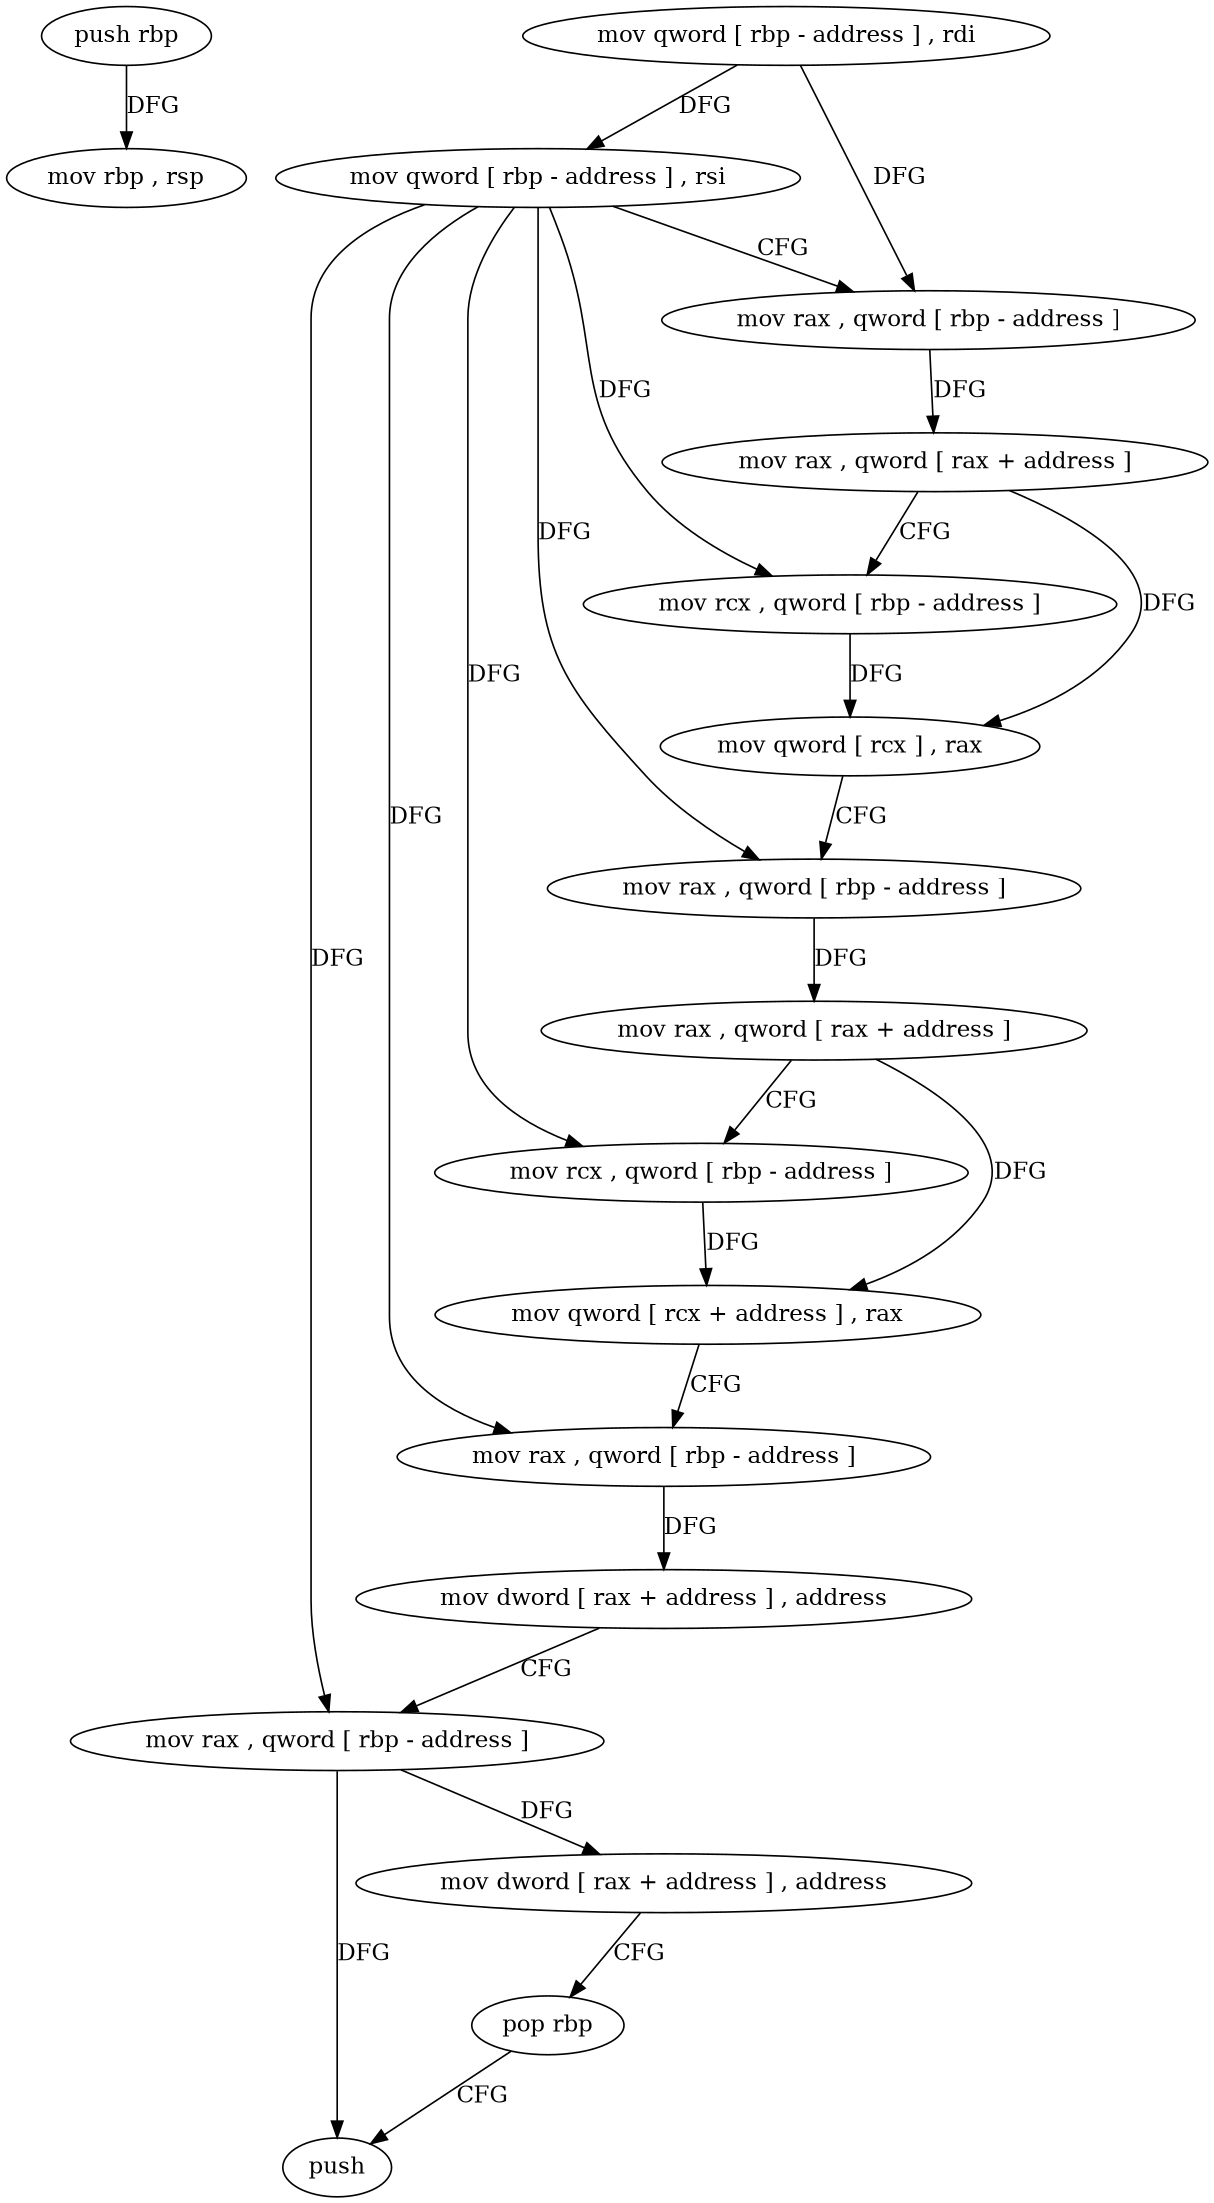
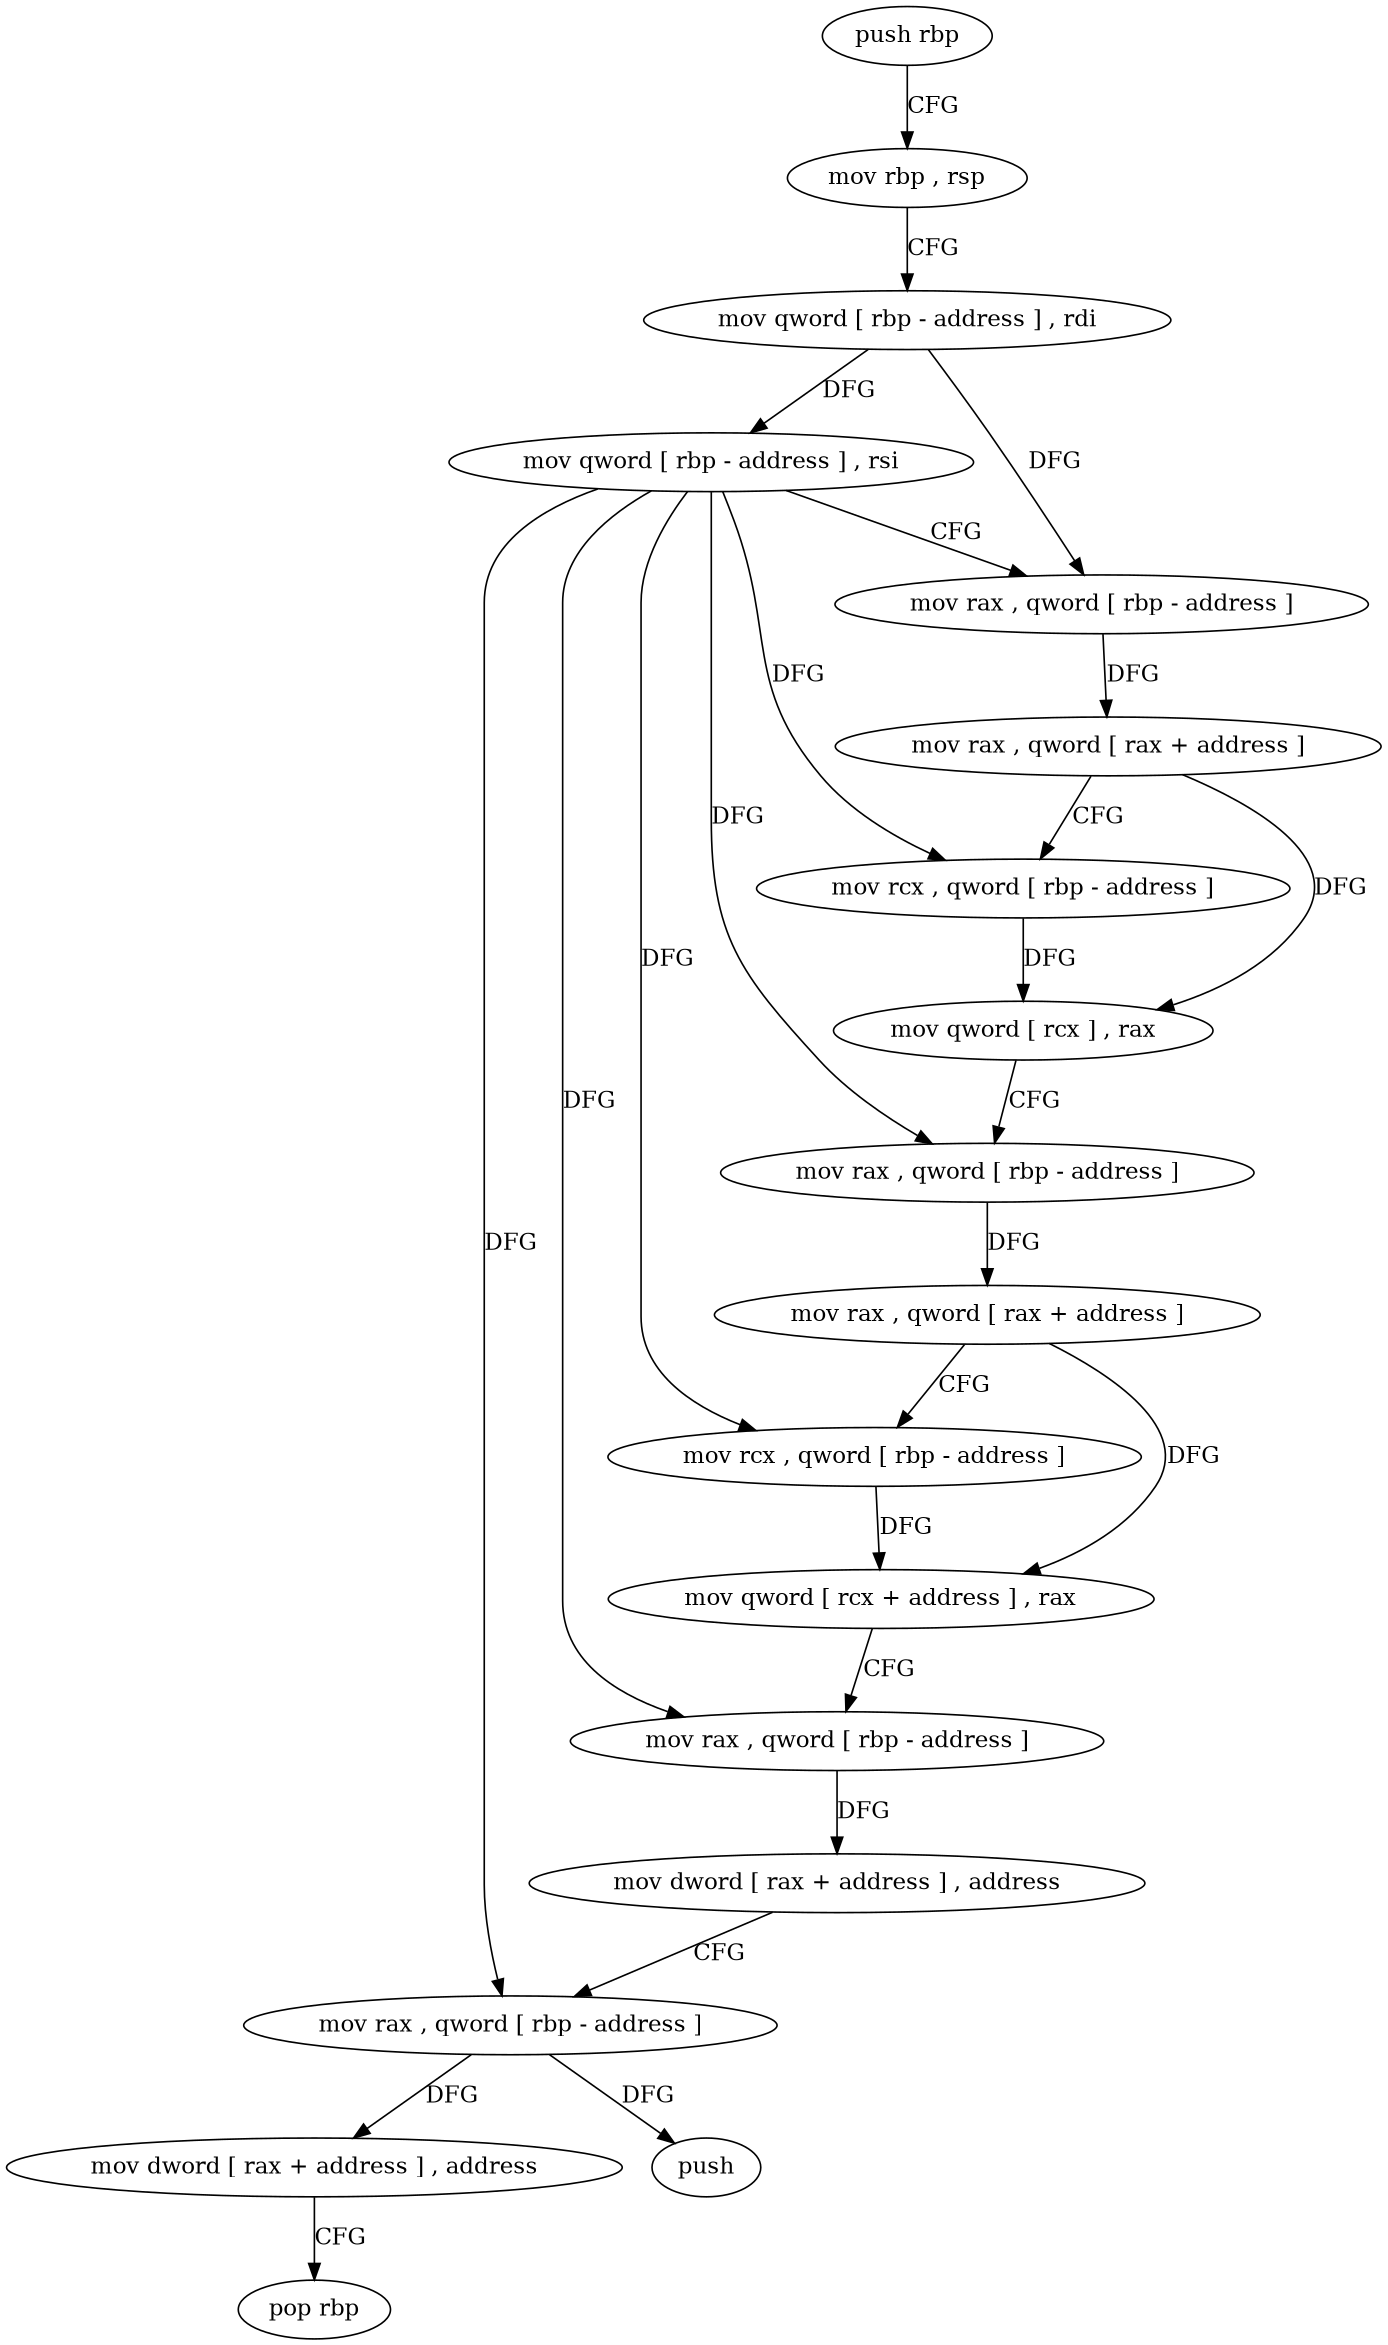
  digraph {
    n1 [label="push rbp"]
    n2 [label="mov rbp , rsp"]
    n3 [label="mov qword [ rbp - address ] , rdi"]
    n4 [label="mov qword [ rbp - address ] , rsi"]
    n5 [label="mov rax , qword [ rbp - address ]"]
    n6 [label="mov rcx , qword [ rbp - address ]"]
    n7 [label="mov rax , qword [ rbp - address ]"]
    n8 [label="mov rcx , qword [ rbp - address ]"]
    n9 [label="mov rax , qword [ rbp - address ]"]
    n10 [label="mov rax , qword [ rbp - address ]"]
    n11 [label="mov rax , qword [ rax + address ]"]
    n12 [label="mov qword [ rcx ] , rax"]
    n13 [label="mov rax , qword [ rax + address ]"]
    n14 [label="mov qword [ rcx + address ] , rax"]
    n15 [label="mov dword [ rax + address ] , address"]
    n16 [label="mov dword [ rax + address ] , address"]
    n17 [label=push]
    n18 [label="pop rbp"]
-   n1 -> n2 [label=DFG]
+   n1 -> n2 [label=CFG]
+   n2 -> n3 [label=CFG]
    n3 -> n4 [label=DFG]
    n3 -> n5 [label=DFG]
    n4 -> n5 [label=CFG]
    n4 -> n6 [label=DFG]
    n4 -> n7 [label=DFG]
    n4 -> n8 [label=DFG]
    n4 -> n9 [label=DFG]
    n4 -> n10 [label=DFG]
    n5 -> n11 [label=DFG]
    n6 -> n12 [label=DFG]
    n7 -> n13 [label=DFG]
    n8 -> n14 [label=DFG]
    n9 -> n15 [label=DFG]
    n10 -> n16 [label=DFG]
    n10 -> n17 [label=DFG]
    n11 -> n6 [label=CFG]
    n11 -> n12 [label=DFG]
    n12 -> n7 [label=CFG]
    n13 -> n8 [label=CFG]
    n13 -> n14 [label=DFG]
    n14 -> n9 [label=CFG]
    n15 -> n10 [label=CFG]
    n16 -> n18 [label=CFG]
-   n18 -> n17 [label=CFG]
  }
